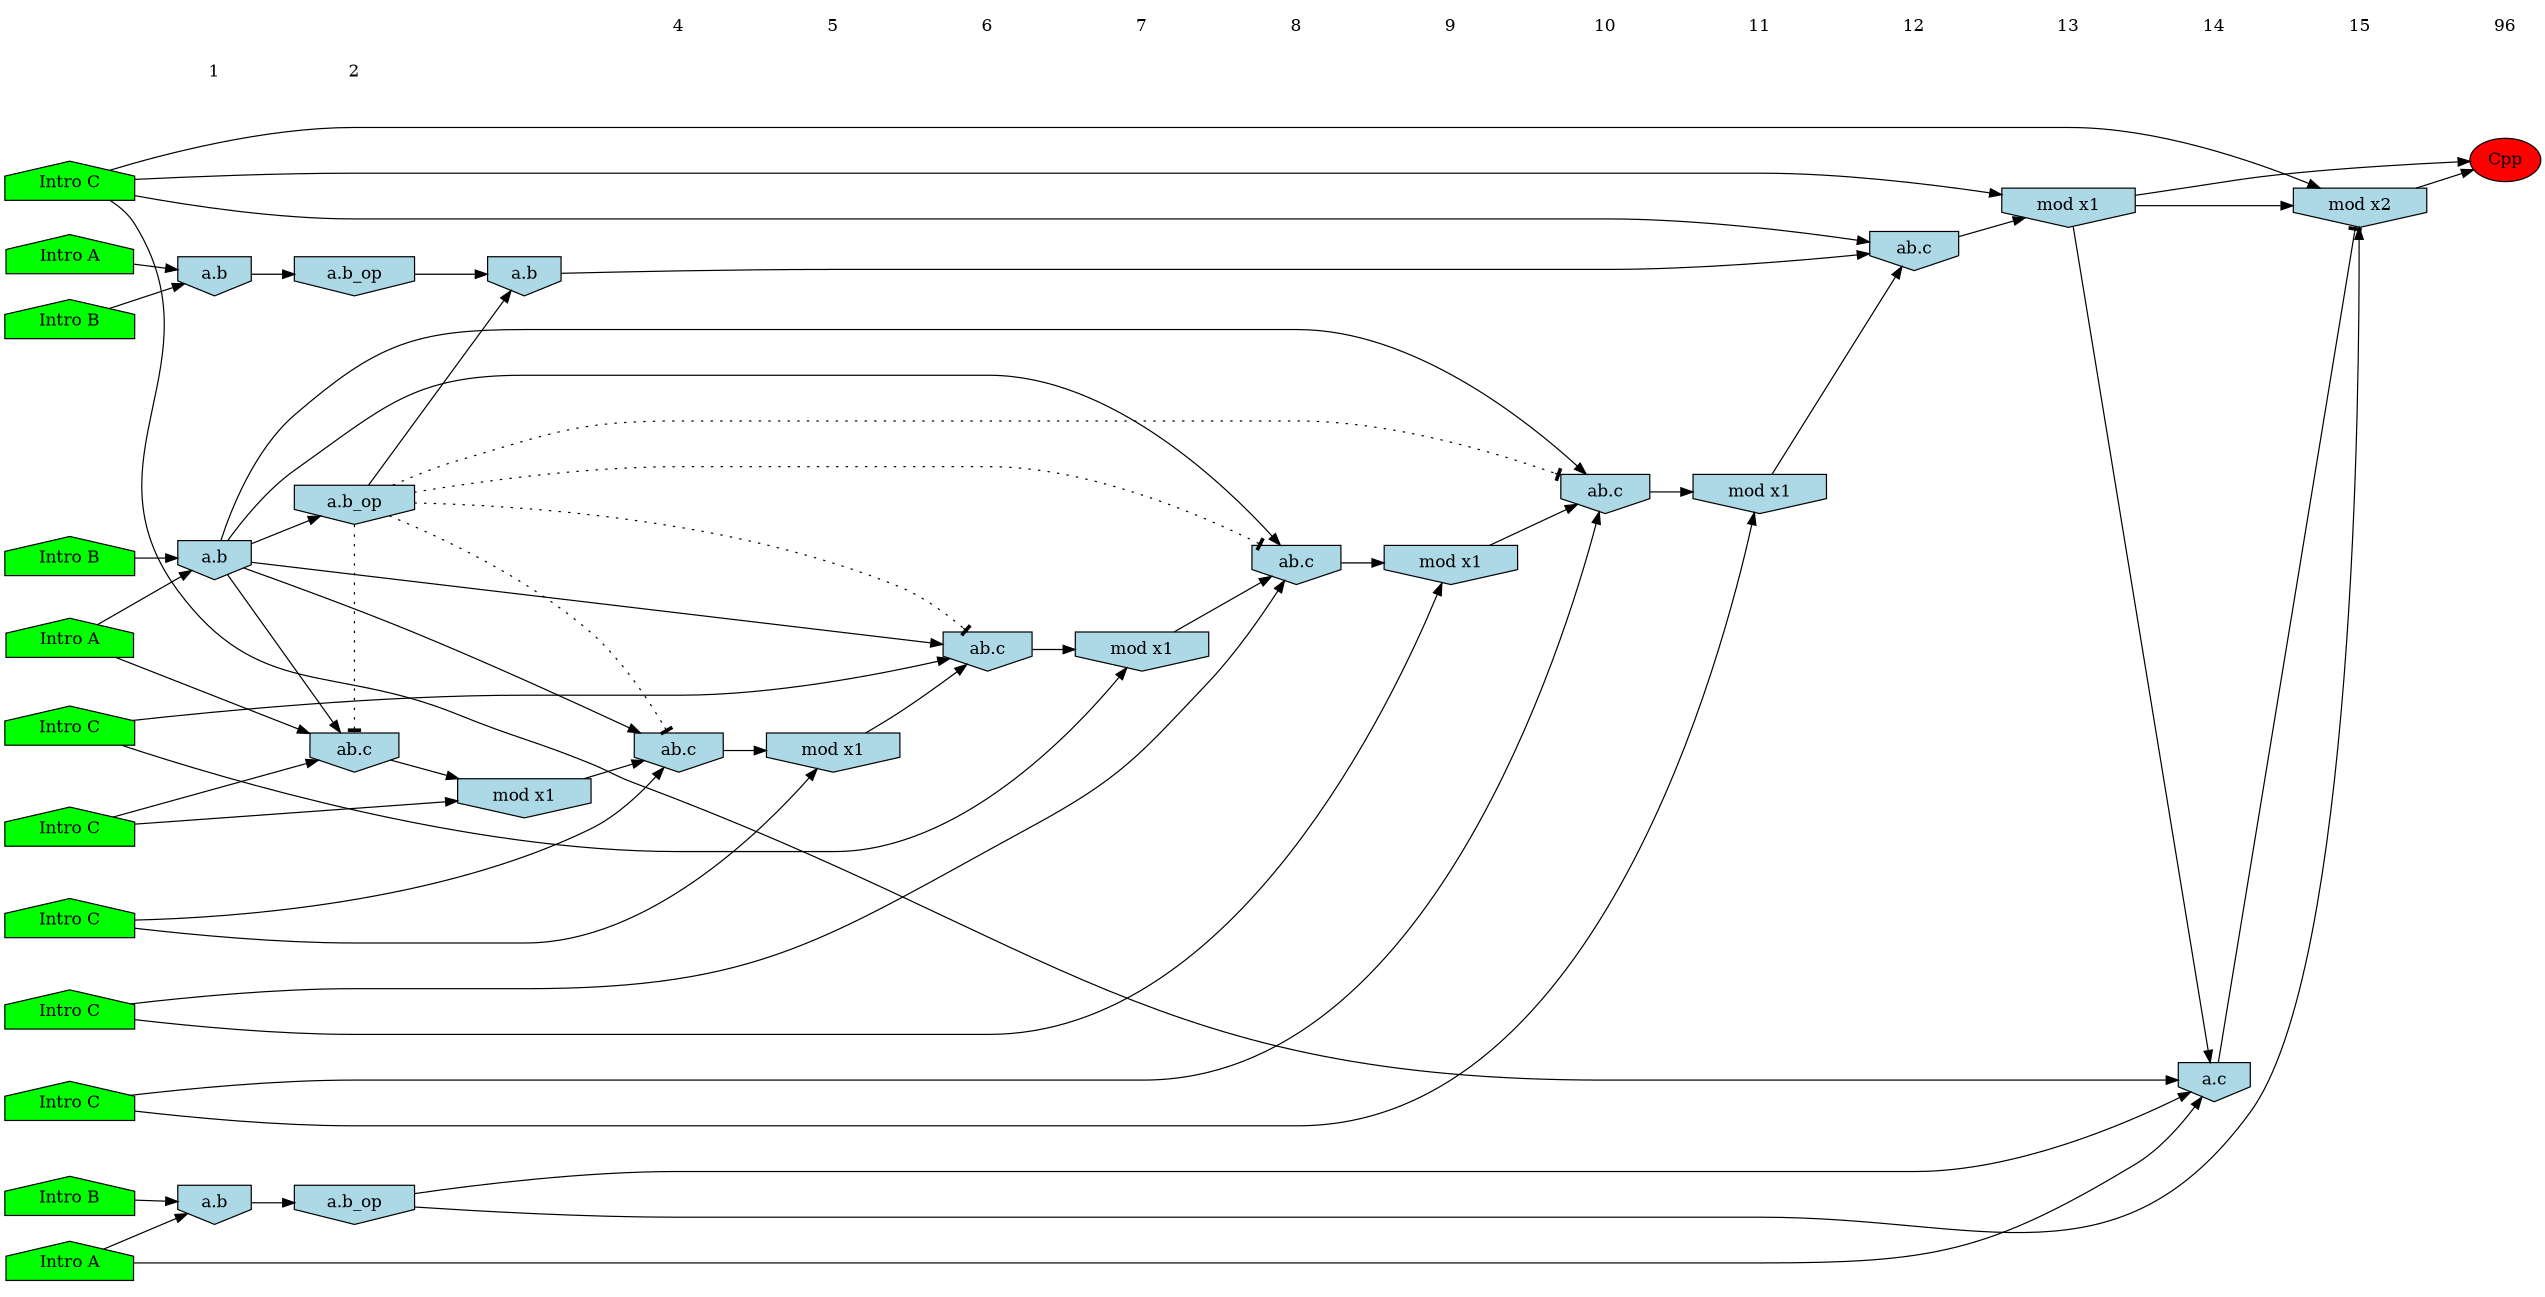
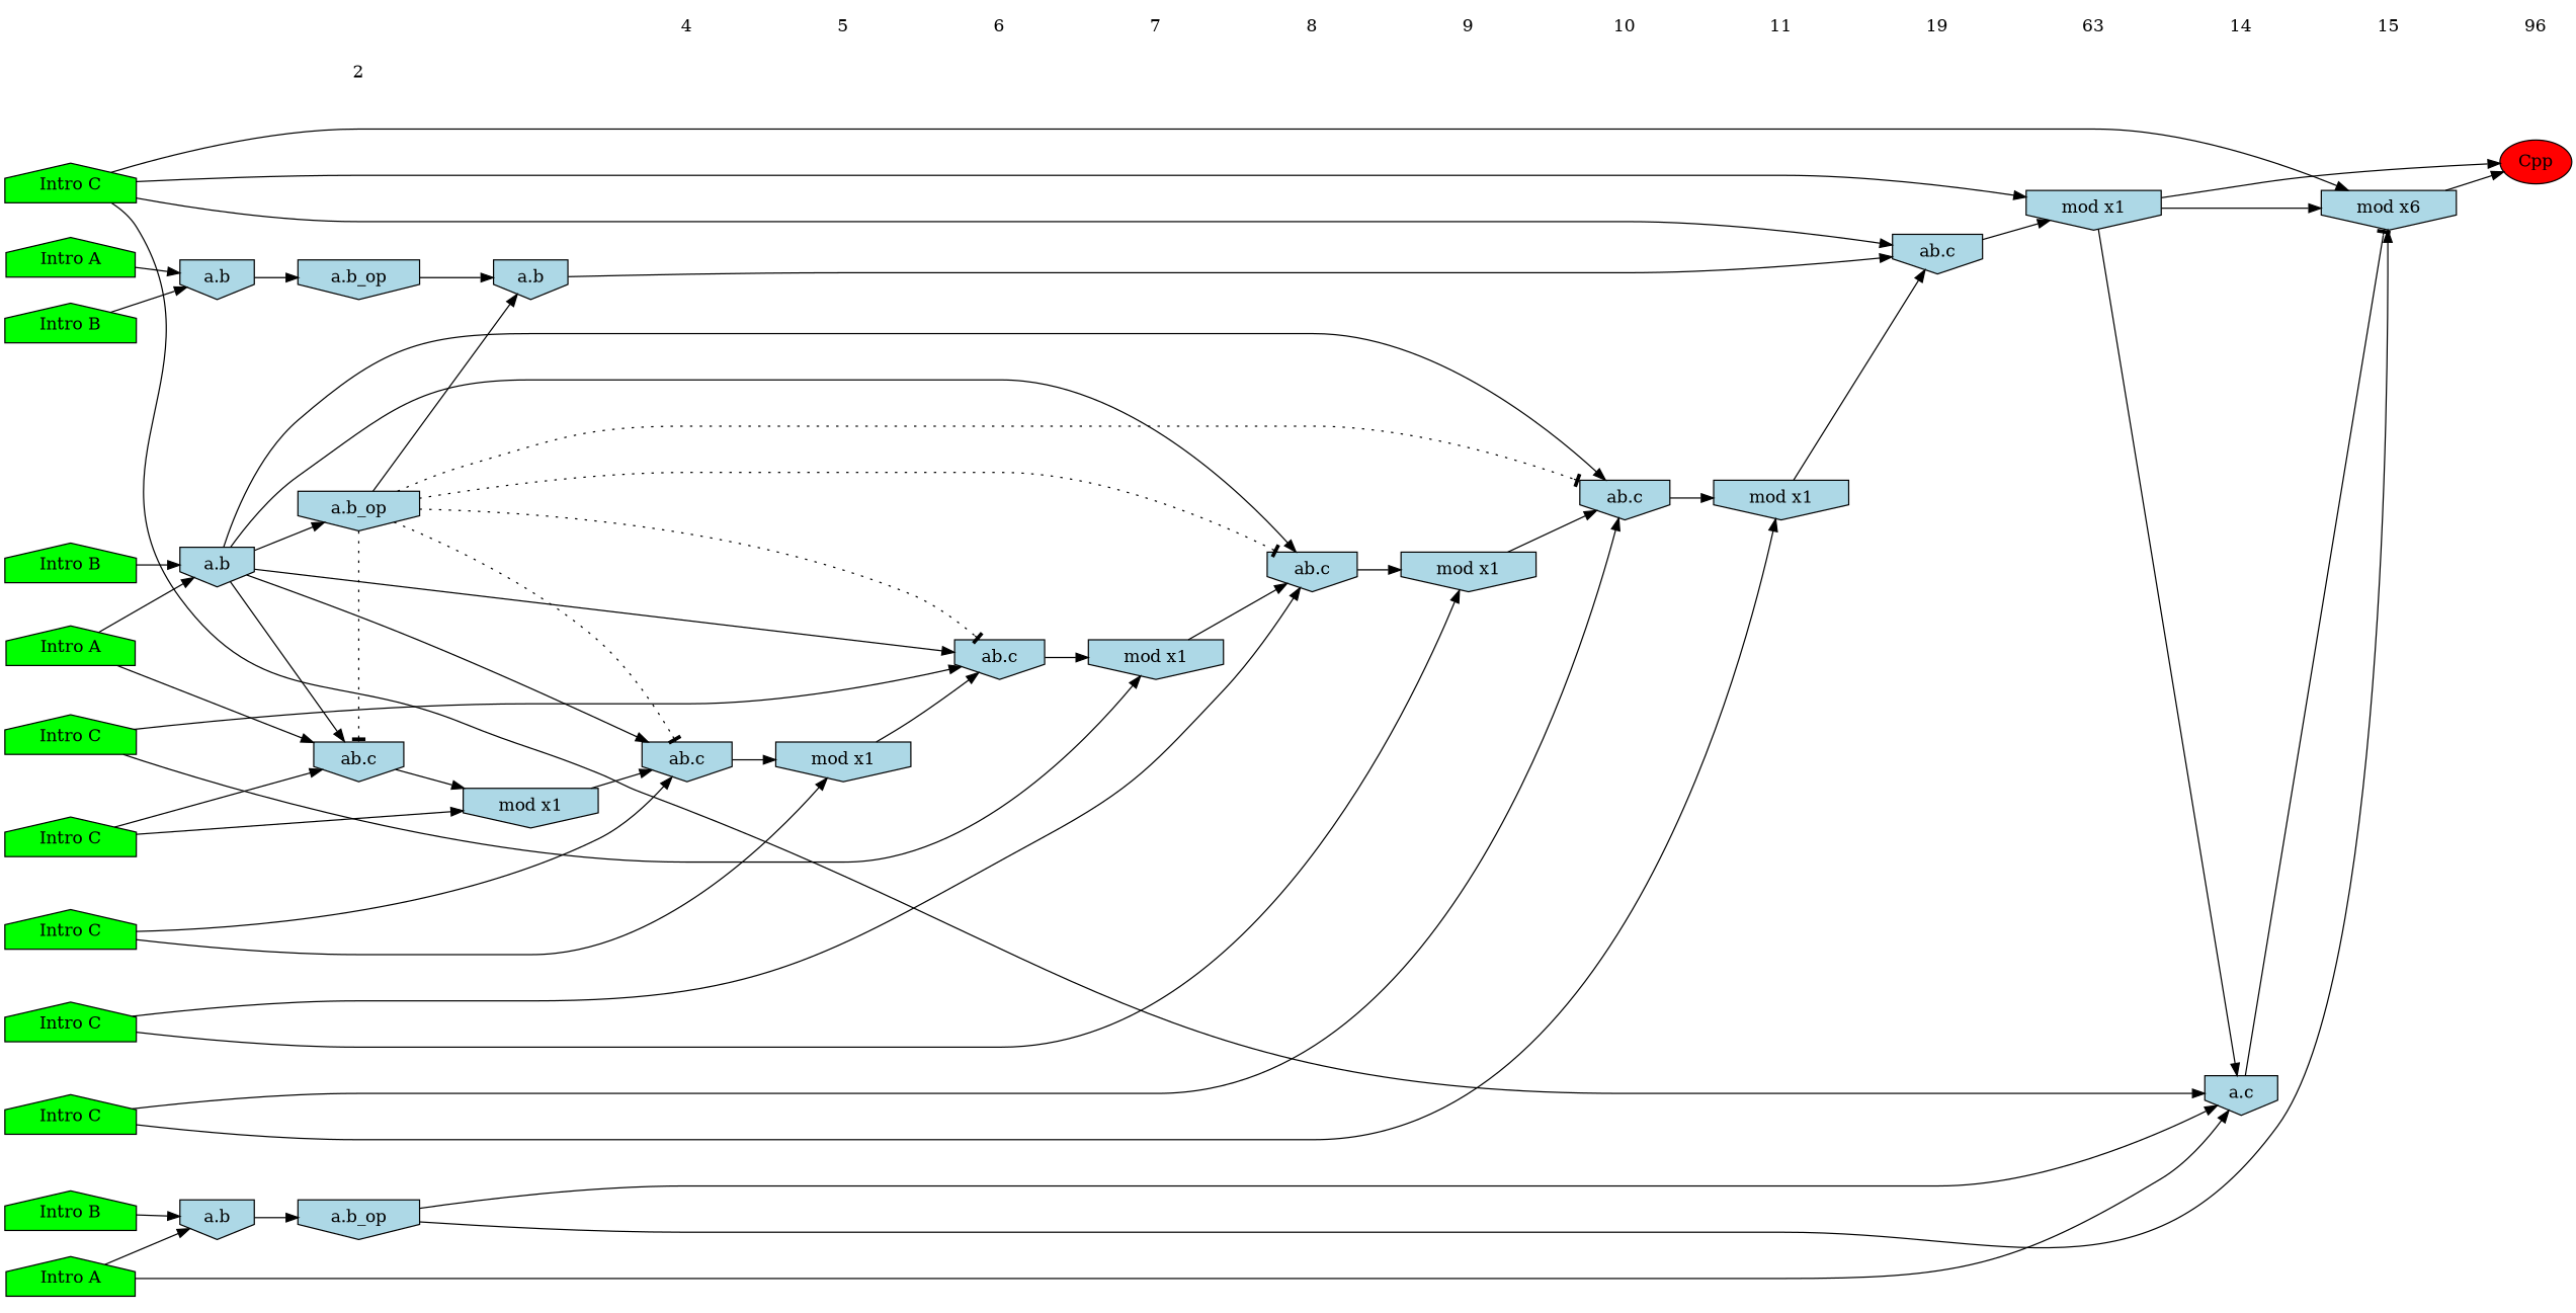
  digraph {
    rankdir=LR
    ranksep=.5
    node [fillcolor=lightblue shape=invhouse style=filled]
    n1 [fillcolor=green label="Intro A" shape=house]
    n2 [fillcolor=green label="Intro B" shape=house]
    n3 [fillcolor=green label="Intro A" shape=house]
    n4 [fillcolor=green label="Intro A" shape=house]
    n5 [fillcolor=green label="Intro B" shape=house]
    n6 [fillcolor=green label="Intro B" shape=house]
    n7 [fillcolor=green label="Intro C" shape=house]
    n8 [fillcolor=green label="Intro C" shape=house]
    n9 [fillcolor=green label="Intro C" shape=house]
    n10 [fillcolor=green label="Intro C" shape=house]
    n11 [fillcolor=green label="Intro C" shape=house]
    n12 [fillcolor=green label="Intro C" shape=house]
-   1 [shape=plaintext fillcolor="" style=""]
    n14 [label="a.b"]
    n15 [label="a.b"]
    n16 [label="a.b"]
    2 [shape=plaintext fillcolor="" style=""]
    n18 [label="ab.c"]
    n19 [label="a.b_op"]
    n20 [label="a.b_op"]
    n21 [label="a.b_op"]
    n22 [label="mod x1"]
    n23 [label="a.b"]
    4 [shape=plaintext fillcolor="" style=""]
    n25 [label="ab.c"]
    5 [shape=plaintext fillcolor="" style=""]
    n27 [label="mod x1"]
    6 [shape=plaintext fillcolor="" style=""]
    n29 [label="ab.c"]
    7 [shape=plaintext fillcolor="" style=""]
    n31 [label="mod x1"]
    8 [shape=plaintext fillcolor="" style=""]
    n33 [label="ab.c"]
    9 [shape=plaintext fillcolor="" style=""]
    n35 [label="mod x1"]
    10 [shape=plaintext fillcolor="" style=""]
    n37 [label="ab.c"]
    11 [shape=plaintext fillcolor="" style=""]
    n39 [label="mod x1"]
-   12 [shape=plaintext fillcolor="" style=""]
+   12 [shape=plaintext label=19 fillcolor="" style=""]
    n41 [label="ab.c"]
-   13 [shape=plaintext fillcolor="" style=""]
+   13 [shape=plaintext label=63 fillcolor="" style=""]
    n43 [label="mod x1"]
    14 [shape=plaintext fillcolor="" style=""]
    n45 [label="a.c"]
    15 [shape=plaintext fillcolor="" style=""]
-   n47 [label="mod x2"]
+   n47 [label="mod x6"]
    n48 [label=96 shape=plaintext fillcolor="" style=""]
    n49 [fillcolor=red label=Cpp shape=""]
    subgraph sub_1 {
      rank=same
      n1
      n2
      n3
      n4
      n5
      n6
      n7
      n8
      n9
      n10
      n11
      n12
    }
    subgraph sub_2 {
      rank=same
-     1
      n14
      n15
      n16
    }
    subgraph sub_3 {
      rank=same
      2
      n18
      n19
      n20
      n21
    }
    subgraph sub_4 {
      rank=same
      n22
      n23
    }
    subgraph sub_5 {
      rank=same
      4
      n25
    }
    subgraph sub_6 {
      rank=same
      5
      n27
    }
    subgraph sub_7 {
      rank=same
      6
      n29
    }
    subgraph sub_8 {
      rank=same
      7
      n31
    }
    subgraph sub_9 {
      rank=same
      8
      n33
    }
    subgraph sub_10 {
      rank=same
      9
      n35
    }
    subgraph sub_11 {
      rank=same
      10
      n37
    }
    subgraph sub_12 {
      rank=same
      11
      n39
    }
    subgraph sub_13 {
      rank=same
      12
      n41
    }
    subgraph sub_14 {
      rank=same
      13
      n43
    }
    subgraph sub_15 {
      rank=same
      14
      n45
    }
    subgraph sub_16 {
      rank=same
      15
      n47
    }
    subgraph sub_17 {
      rank=same
      n48
      n49
    }
    n1 -> n15
    n2 -> n15
    n3 -> n16
    n3 -> n45
    n4 -> n14
    n4 -> n18
    n5 -> n14
    n6 -> n16
    n7 -> n29
    n7 -> n31
    n8 -> n33
    n8 -> n35
    n9 -> n41
    n9 -> n43
    n9 -> n45
    n9 -> n47
    n10 -> n37
    n10 -> n39
    n11 -> n25
    n11 -> n27
    n12 -> n18
    n12 -> n22
-   1 -> 2 [style=invis]
    n14 -> n18
    n14 -> n20
    n14 -> n25
    n14 -> n29
    n14 -> n33
    n14 -> n37
    n15 -> n21
    n16 -> n19
    n18 -> n22
    n19 -> n45
    n19 -> n47
    n20 -> n18 [arrowhead=tee style=dotted]
    n20 -> n23
    n20 -> n25 [arrowhead=tee style=dotted]
    n20 -> n29 [arrowhead=tee style=dotted]
    n20 -> n33 [arrowhead=tee style=dotted]
    n20 -> n37 [arrowhead=tee style=dotted]
    n21 -> n23
    n22 -> n25
    n23 -> n41
    4 -> 5 [style=invis]
    n25 -> n27
    5 -> 6 [style=invis]
    n27 -> n29
    6 -> 7 [style=invis]
    n29 -> n31
    7 -> 8 [style=invis]
    n31 -> n33
    8 -> 9 [style=invis]
    n33 -> n35
    9 -> 10 [style=invis]
    n35 -> n37
    10 -> 11 [style=invis]
    n37 -> n39
    11 -> 12 [style=invis]
    n39 -> n41
    12 -> 13 [style=invis]
    n41 -> n43
    13 -> 14 [style=invis]
    n43 -> n45
    n43 -> n47
    n43 -> n49
    14 -> 15 [style=invis]
    n45 -> n47 [arrowhead=tee]
    15 -> n48 [style=invis]
    n47 -> n49
  }
